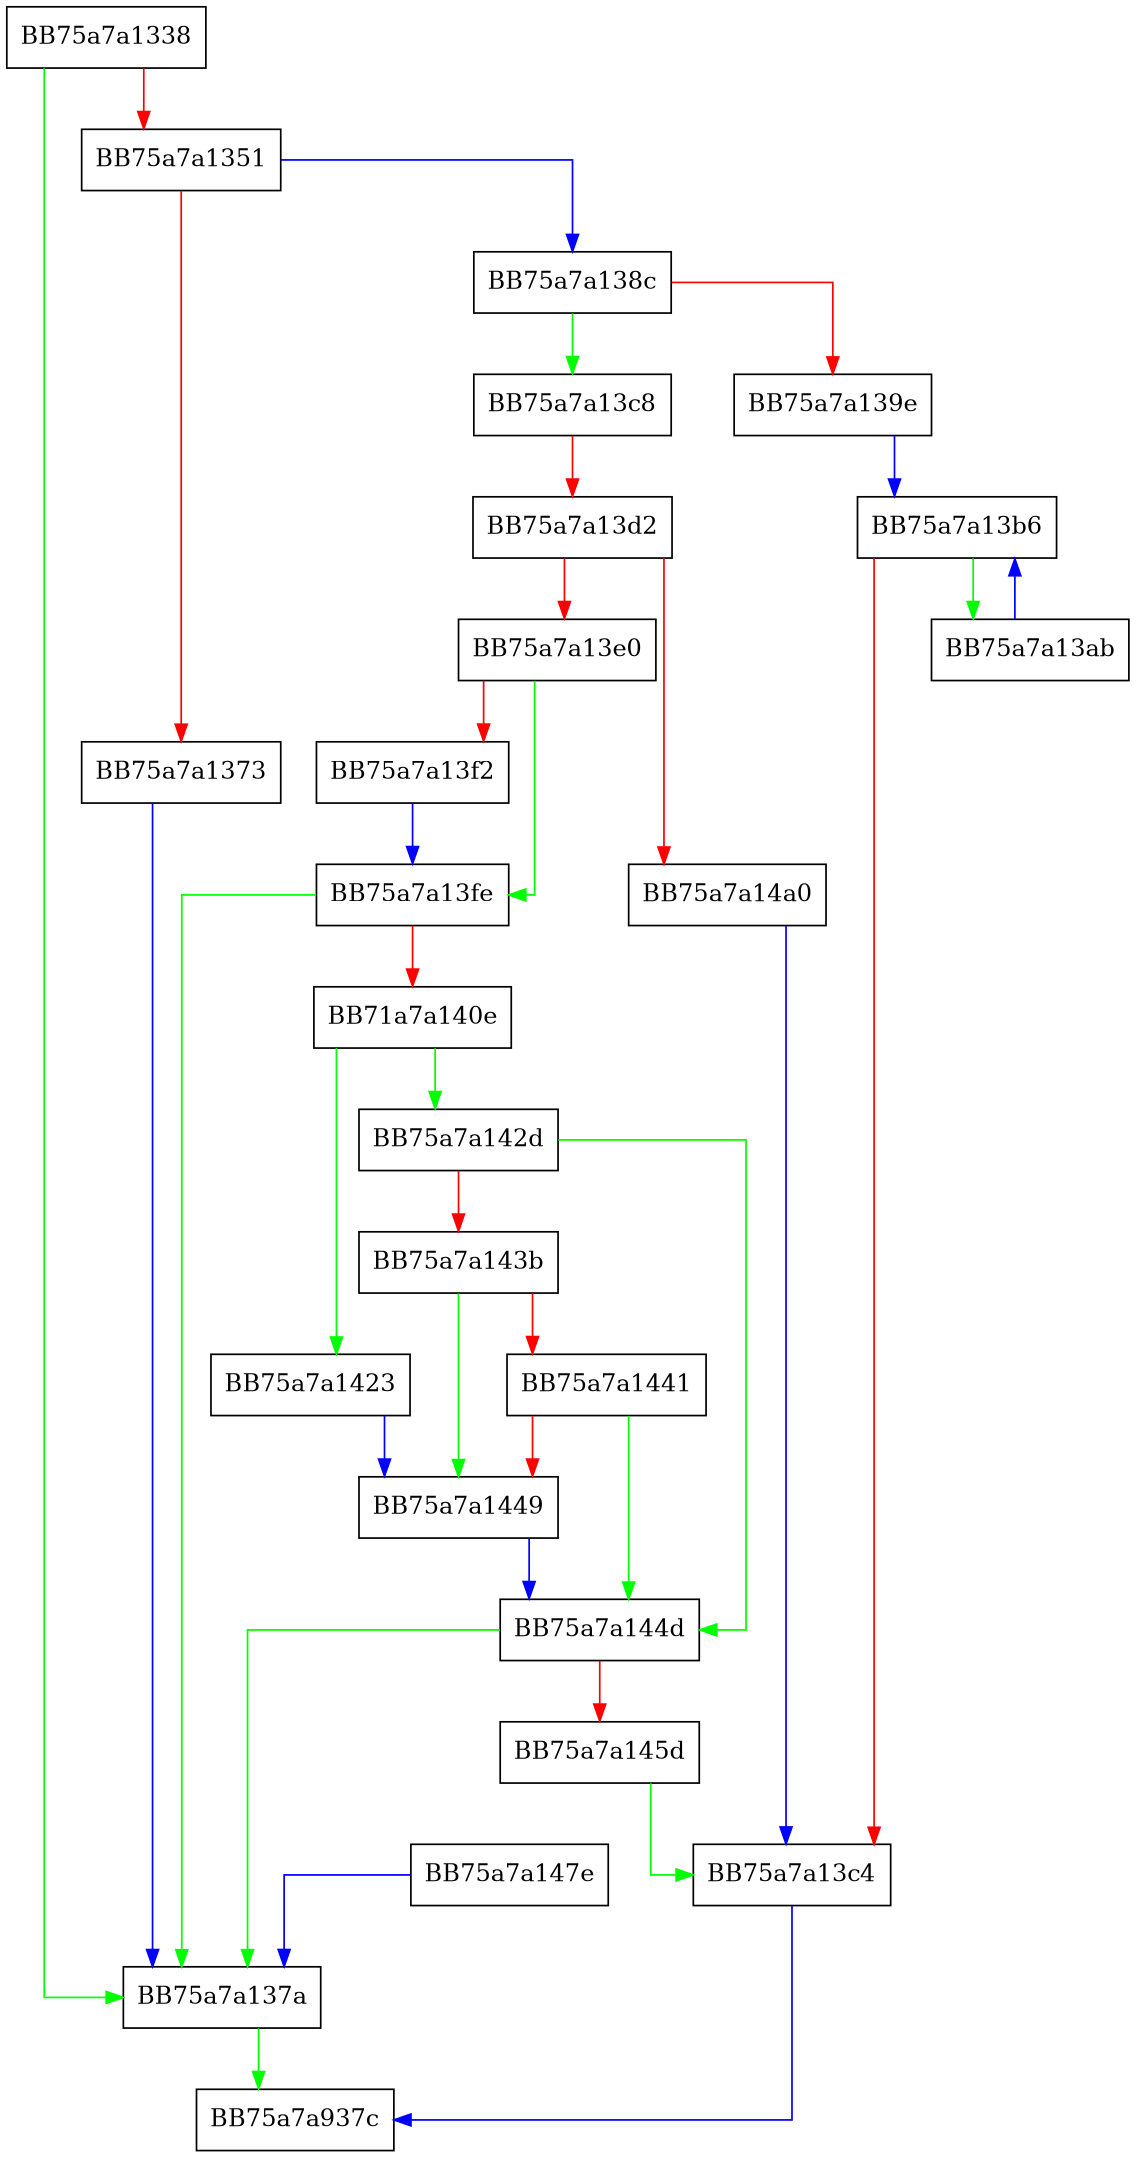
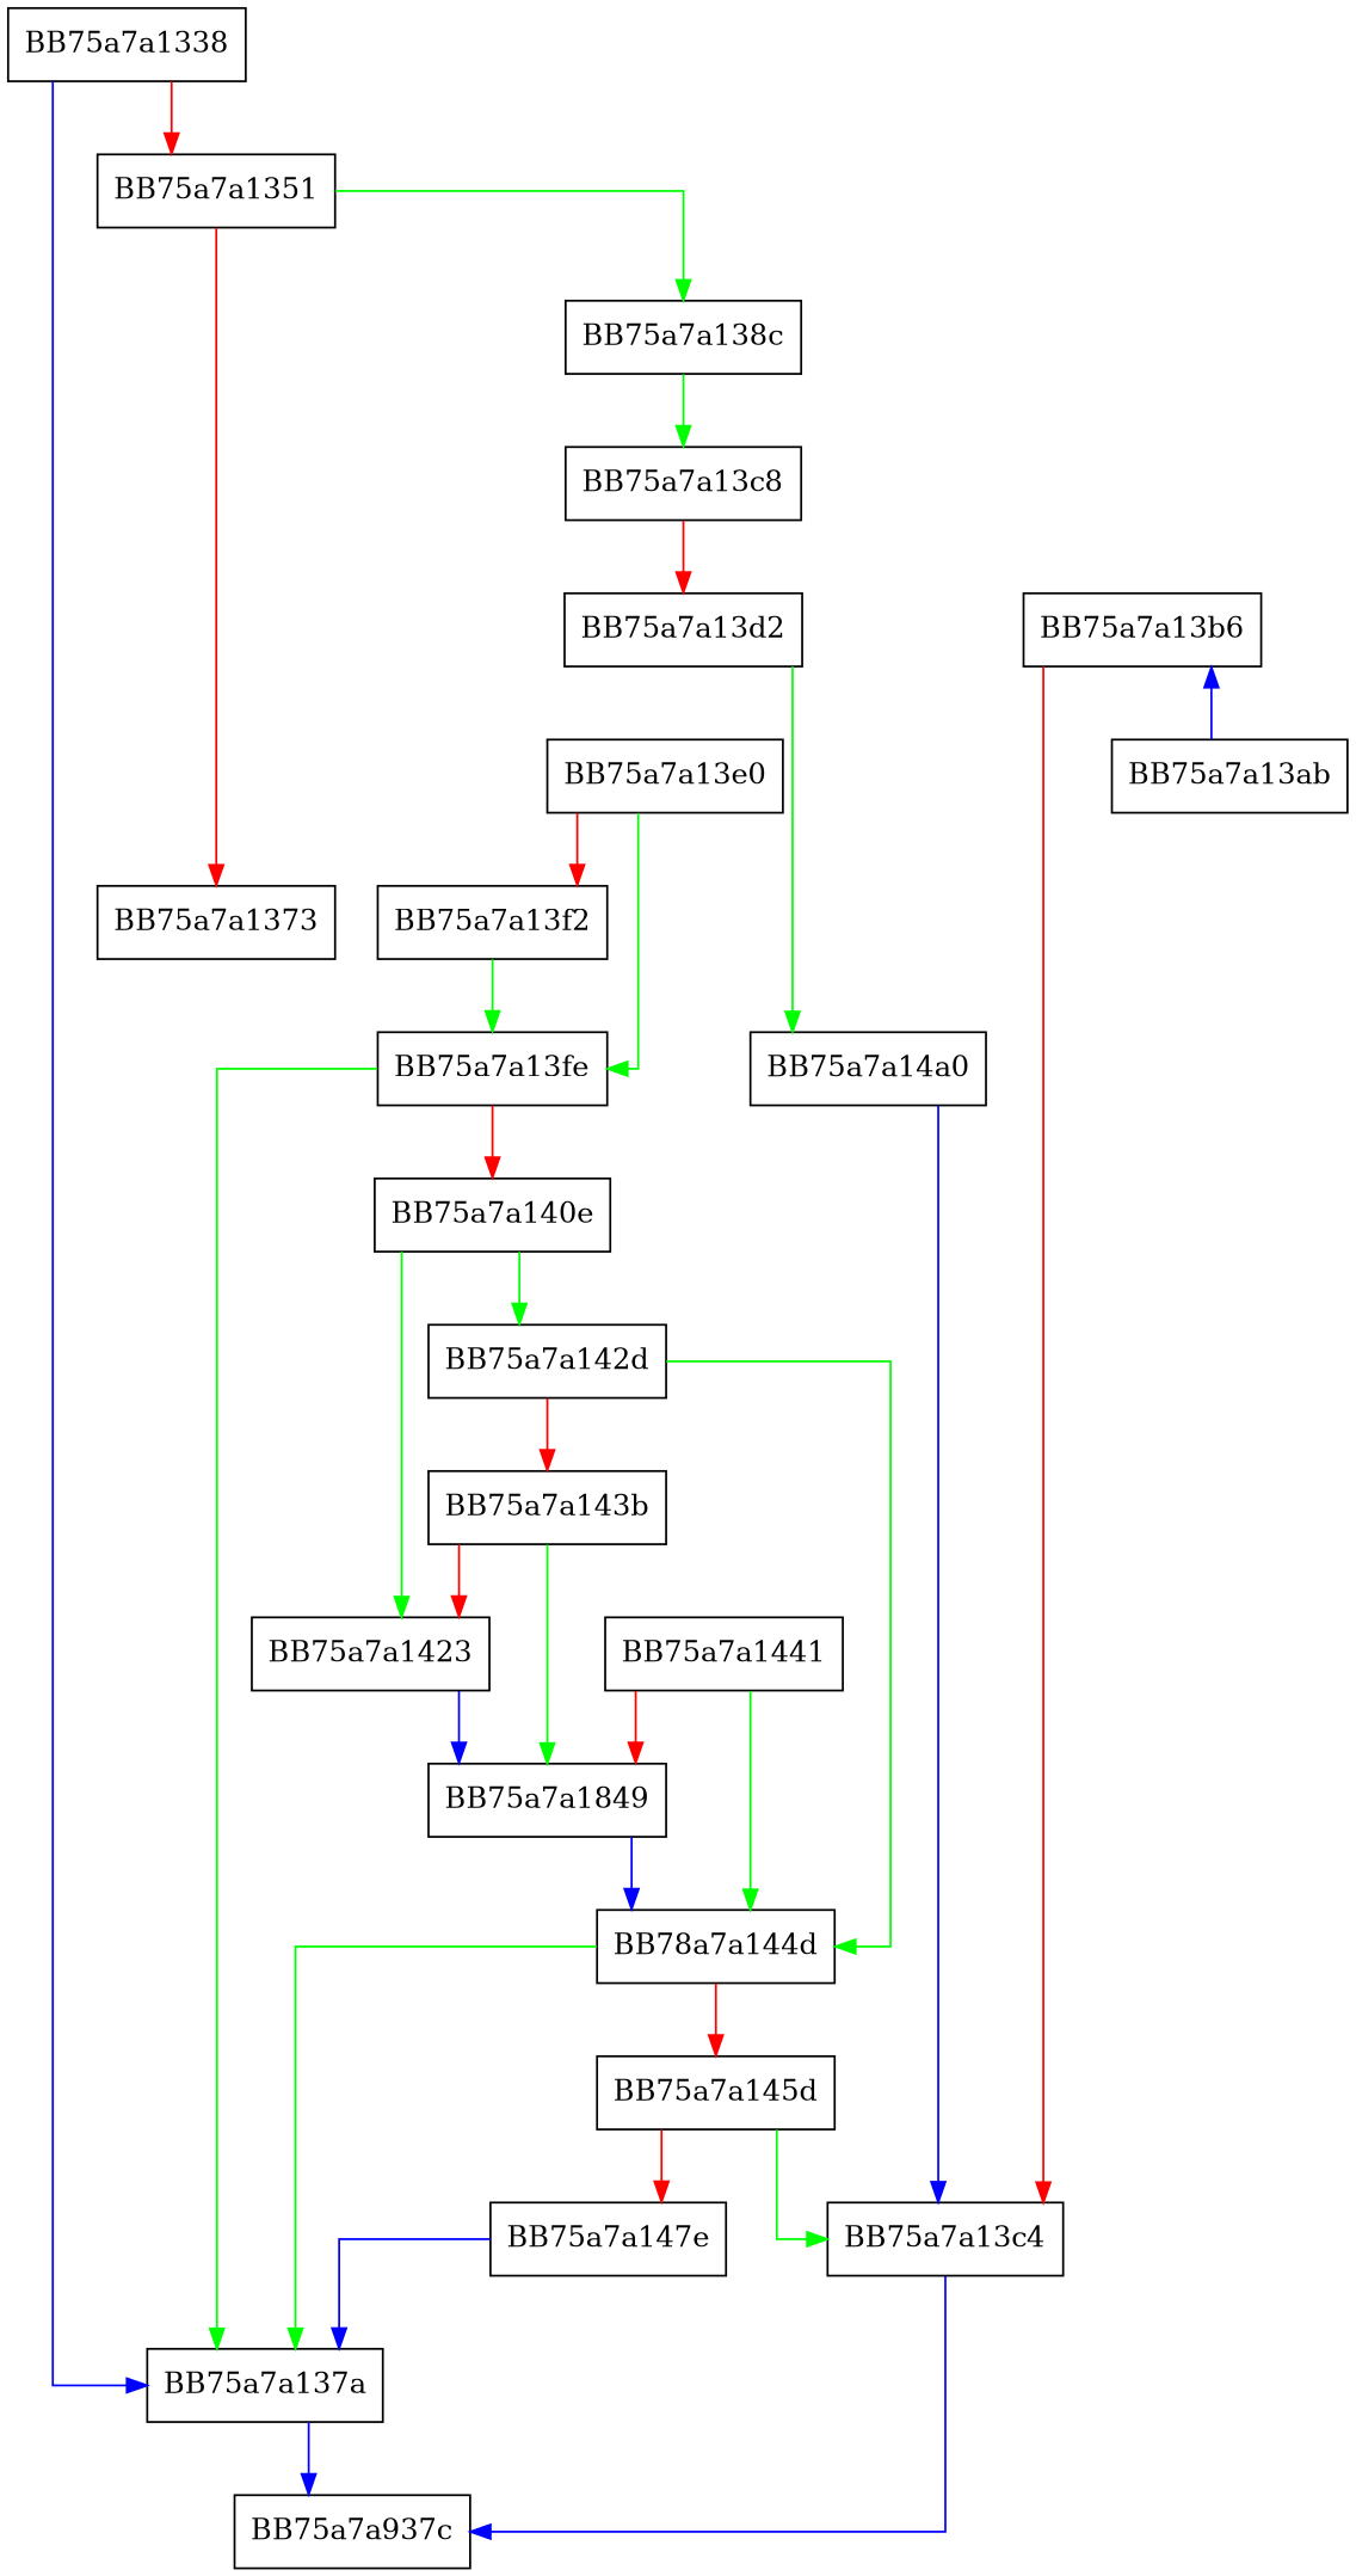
  digraph {
    splines=ortho
    node [shape=box]
    edge [color=green]
    BB75a7a1338
    BB75a7a137a
    BB75a7a1351
    n4 [label=BB75a7a937c]
    BB75a7a138c
    BB75a7a1373
    BB75a7a13c8
-   BB75a7a139e
    BB75a7a13d2
    BB75a7a13b6
    BB75a7a14a0
    BB75a7a13c4
    BB75a7a13e0
    BB75a7a13ab
    BB75a7a13fe
    BB75a7a13f2
-   BB75a7a140e [label=BB71a7a140e]
+   BB75a7a140e
    BB75a7a142d
    BB75a7a1423
-   BB75a7a144d
+   BB75a7a144d [label=BB78a7a144d]
    BB75a7a143b
-   BB75a7a1449
+   BB75a7a1449 [label=BB75a7a1849]
    BB75a7a145d
    BB75a7a1441
    BB75a7a147e
-   BB75a7a1338 -> BB75a7a137a
+   BB75a7a1338 -> BB75a7a137a [color=blue]
    BB75a7a1338 -> BB75a7a1351 [color=red]
-   BB75a7a137a -> n4
-   BB75a7a1351 -> BB75a7a138c [color=blue]
+   BB75a7a137a -> n4 [color=blue]
+   BB75a7a1351 -> BB75a7a138c
    BB75a7a1351 -> BB75a7a1373 [color=red]
    BB75a7a138c -> BB75a7a13c8
-   BB75a7a138c -> BB75a7a139e [color=red]
-   BB75a7a1373 -> BB75a7a137a [color=blue]
    BB75a7a13c8 -> BB75a7a13d2 [color=red]
-   BB75a7a139e -> BB75a7a13b6 [color=blue]
-   BB75a7a13d2 -> BB75a7a14a0 [color=red]
-   BB75a7a13d2 -> BB75a7a13e0 [color=red]
+   BB75a7a13d2 -> BB75a7a14a0
    BB75a7a13b6 -> BB75a7a13c4 [color=red]
-   BB75a7a13b6 -> BB75a7a13ab
    BB75a7a14a0 -> BB75a7a13c4 [color=blue]
    BB75a7a13c4 -> n4 [color=blue]
    BB75a7a13e0 -> BB75a7a13fe
    BB75a7a13e0 -> BB75a7a13f2 [color=red]
    BB75a7a13ab -> BB75a7a13b6 [color=blue]
    BB75a7a13fe -> BB75a7a137a
    BB75a7a13fe -> BB75a7a140e [color=red]
-   BB75a7a13f2 -> BB75a7a13fe [color=blue]
+   BB75a7a13f2 -> BB75a7a13fe
    BB75a7a140e -> BB75a7a142d
    BB75a7a140e -> BB75a7a1423
    BB75a7a142d -> BB75a7a144d
    BB75a7a142d -> BB75a7a143b [color=red]
    BB75a7a1423 -> BB75a7a1449 [color=blue]
    BB75a7a144d -> BB75a7a137a
    BB75a7a144d -> BB75a7a145d [color=red]
    BB75a7a143b -> BB75a7a1449
-   BB75a7a143b -> BB75a7a1441 [color=red]
+   BB75a7a143b -> BB75a7a1423 [color=red]
    BB75a7a1449 -> BB75a7a144d [color=blue]
    BB75a7a145d -> BB75a7a13c4
+   BB75a7a145d -> BB75a7a147e [color=red]
    BB75a7a1441 -> BB75a7a144d
    BB75a7a1441 -> BB75a7a1449 [color=red]
    BB75a7a147e -> BB75a7a137a [color=blue]
  }
